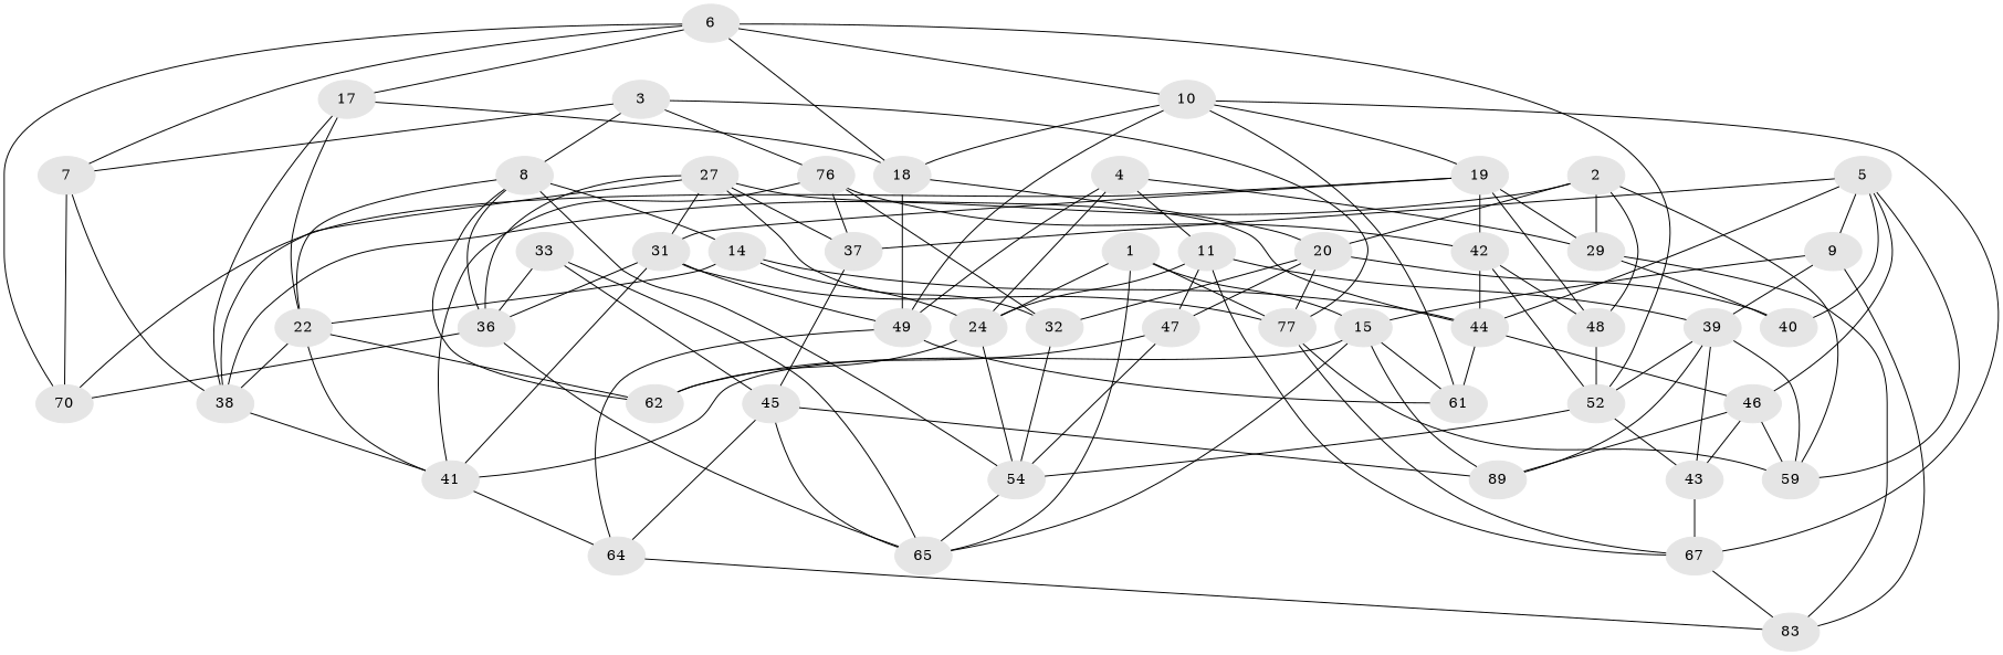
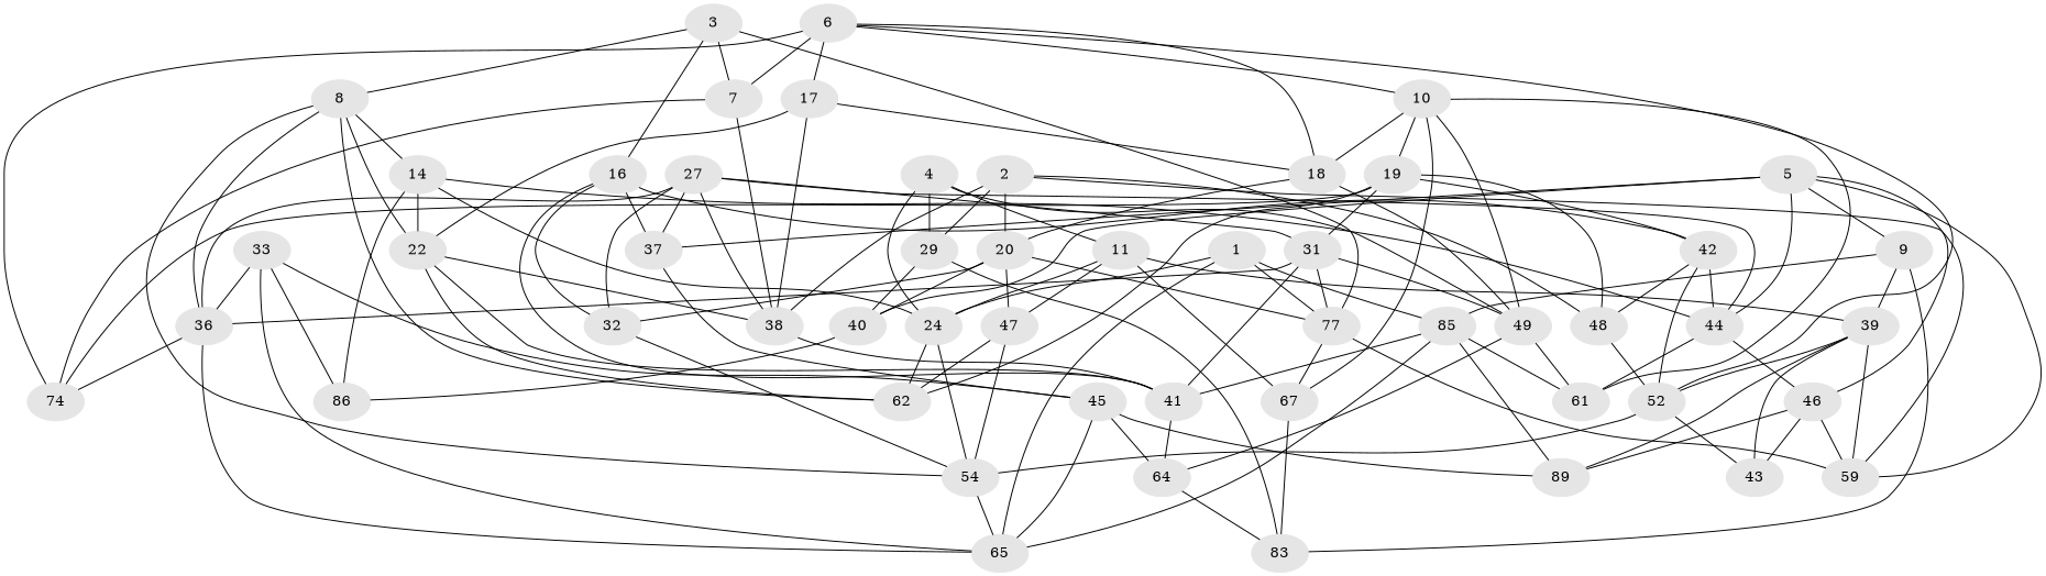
  graph {
    node [color=gray90 style=filled]
-   15 [super="+78"]
+   15 [super="+78" label=85]
    n2 [label=65 super="+82"]
    61
    41 [super="+60"]
    n5 [label=89]
    1
    24 [super="+25"]
    n8 [label=77 super="+68"]
    54 [super="+71"]
    62
    59 [super="+70"]
    67 [super="+77"]
    2 [super="+21"]
    20 [super="+23"]
    29 [super="+87"]
    38 [super="+66"]
    48
    40
    47
    32
    83
    52 [super="+58"]
    3 [super="+43"]
    7
    8 [super="+13"]
-   16 [super="+79" label=76]
-   74 [label=70]
+   16 [super="+79"]
+   74
    14 [super="+53"]
    22 [super="+34"]
    36 [super="+73"]
    37 [super="+76"]
    42 [super="+50"]
    11 [super="+26"]
    39 [super="+51"]
    4
    49 [super="+81"]
    64
    5 [super="+12"]
    9
    44 [super="+80"]
    46 [super="+55"]
    45 [super="+84"]
+   86
    n44 [label=43]
    6 [super="+65"]
    10 [super="+28"]
    17
    18 [super="+35"]
    19 [super="+30"]
    31 [super="+56"]
    27 [super="+72"]
    33
    15 -- n2
    15 -- 61
    15 -- 41
    15 -- n5
    41 -- 64
    1 -- 15
    1 -- n2
    1 -- 24
    1 -- n8
    24 -- 54
    24 -- 62
    n8 -- 59
    n8 -- 67
    54 -- n2
    67 -- 83
    2 -- 59
    2 -- 20
    2 -- 29 [weight=2]
    2 -- 38
    2 -- 48
    20 -- n8
    20 -- 40
    20 -- 47
    20 -- 32
    29 -- 40
    29 -- 83
    38 -- 41
    48 -- 52
+   40 -- 86
    47 -- 54
    47 -- 62
    32 -- 54
    52 -- 54
    52 -- n44
    3 -- n8
    3 -- 7
    3 -- 8
    3 -- 16
    7 -- 38
    7 -- 74
    8 -- 54
    8 -- 62
    8 -- 14
    8 -- 22
    8 -- 36
    16 -- 41
    16 -- 32
    16 -- 37
    16 -- 42 [weight=2]
    14 -- 24
    14 -- 22
    14 -- 44
+   14 -- 86
    22 -- 41
    22 -- 62
    22 -- 38
    36 -- n2
    36 -- 74
    37 -- 45
    42 -- 48
    42 -- 52
    42 -- 44
    11 -- 24
    11 -- 67
    11 -- 47
    11 -- 39
    39 -- n5
    39 -- 59
    39 -- 52
    39 -- n44
    4 -- 24
    4 -- 29
    4 -- 11
    4 -- 49
    49 -- 61
    49 -- 64
    64 -- 83
    5 -- 59
    5 -- 40
    5 -- 37
    5 -- 9
    5 -- 44
    5 -- 46
    9 -- 15
    9 -- 83
    9 -- 39
    44 -- 61
    44 -- 46
    46 -- n5
    46 -- 59 [weight=2]
    46 -- n44
    45 -- n2
    45 -- n5
    45 -- 64
-   n44 -- 67
    6 -- 52
    6 -- 7
    6 -- 74
    6 -- 10
    6 -- 17
    6 -- 18
    10 -- 61
    10 -- 67
    10 -- 49
    10 -- 18
    10 -- 19
    17 -- 38
    17 -- 22
    17 -- 18
    18 -- 20
    18 -- 49
-   19 -- 29
+   19 -- 62
    19 -- 48
    19 -- 74
    19 -- 42
    19 -- 31
    31 -- 41
    31 -- n8
    31 -- 36
    31 -- 49
    27 -- 38
    27 -- 32
    27 -- 36
    27 -- 37
    27 -- 44
    27 -- 31
    33 -- n2
    33 -- 36
    33 -- 45
+   33 -- 86
  }
